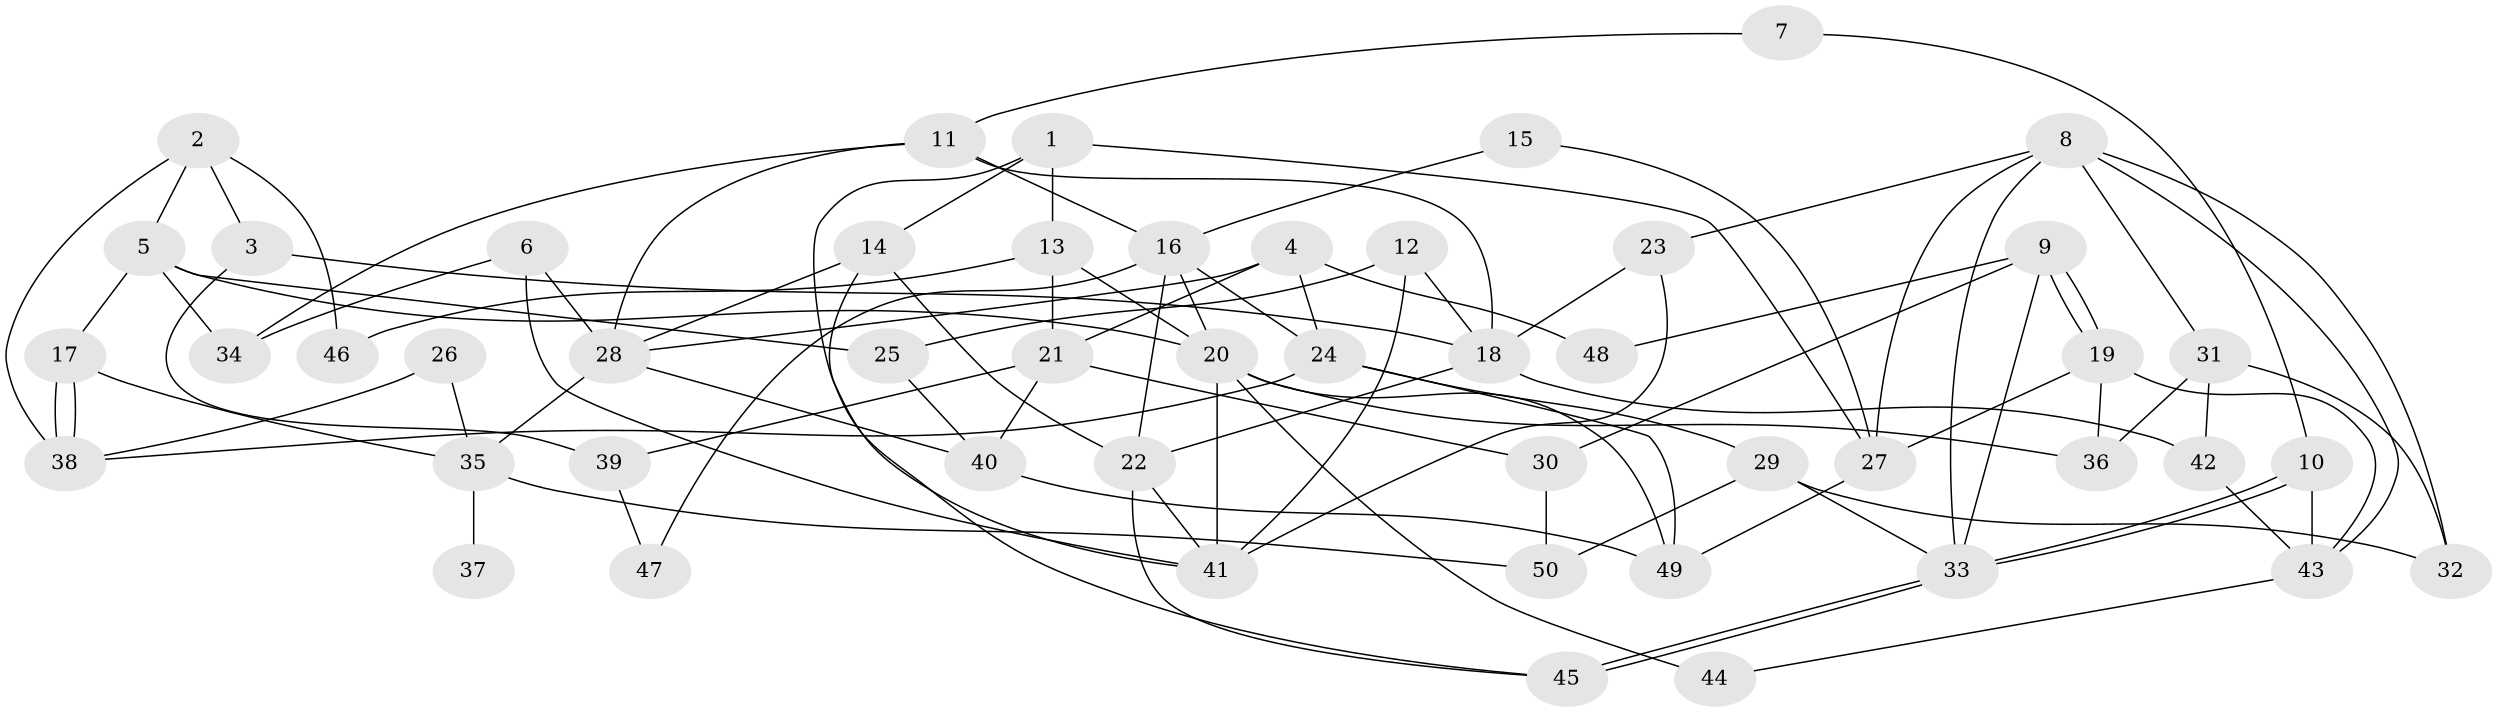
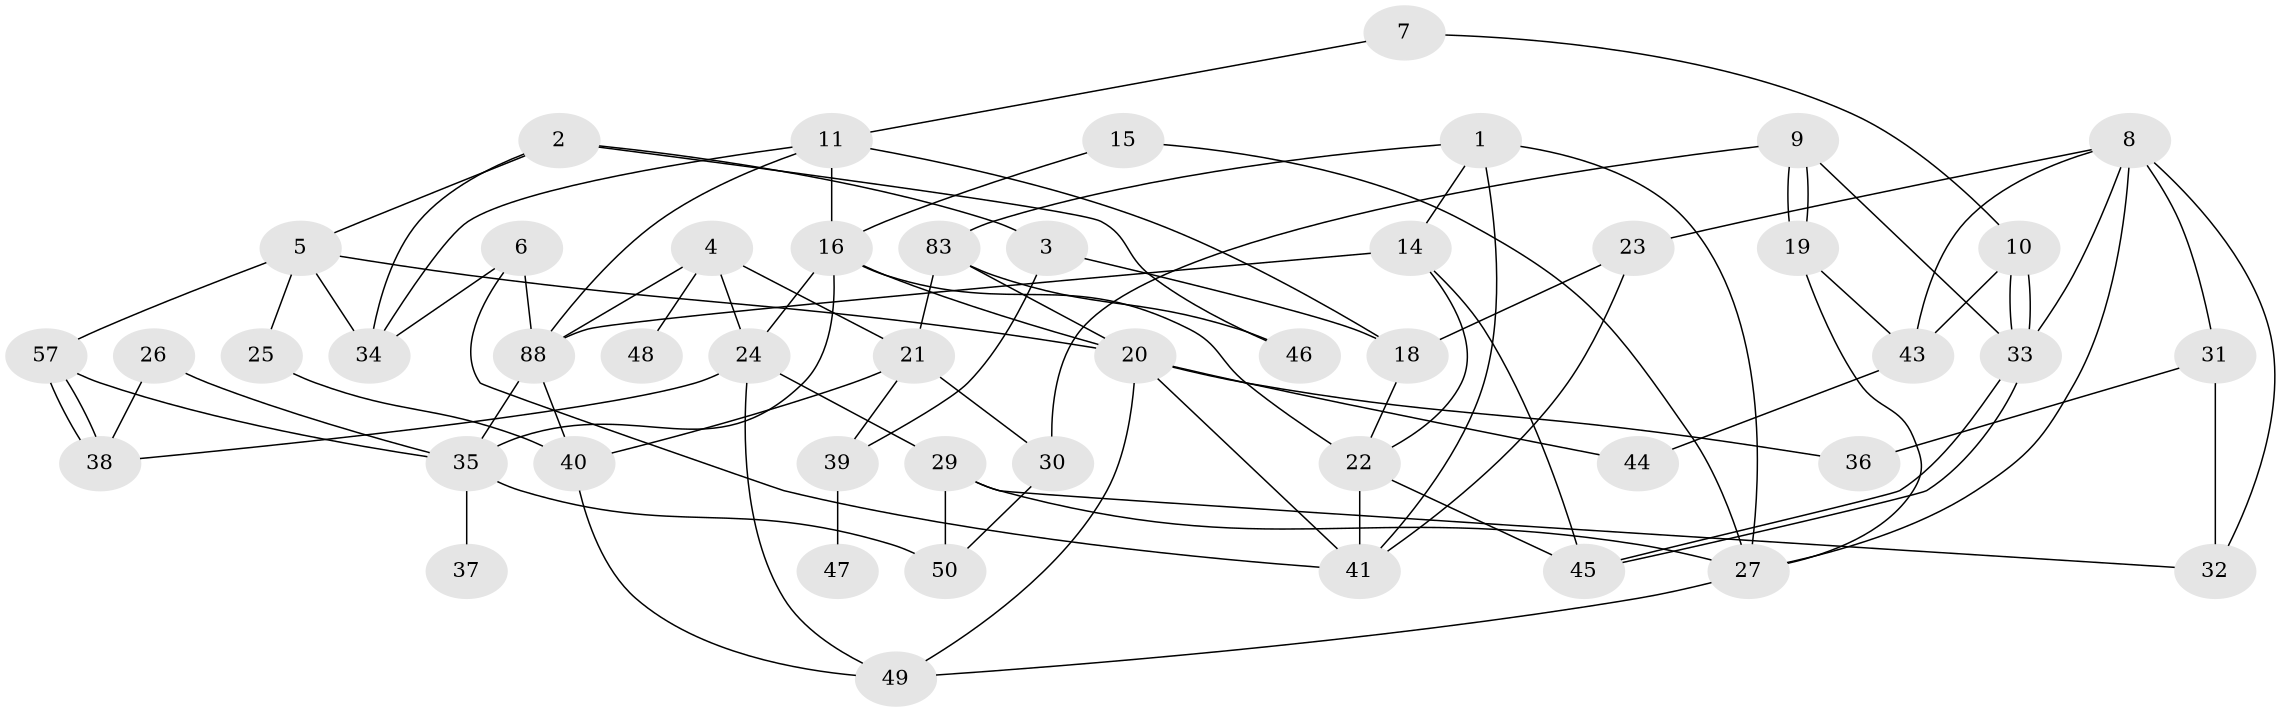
  graph {
    node [color=gray90 style=filled]
    1
-   13
+   13 [label=83]
    14
    27
    41
    46
    21
    20
-   28
+   28 [label=88]
    22
    45
    49
    2
    3
    5
    38
    18
    39
-   17
+   17 [label=57]
    25
    34
-   42
    47
    4
    24
    48
    30
    40
    29
    35
    36
    44
    6
    11
    16
    7
    10
    33
    43
    8
    23
    31
    32
    9
    19
    50
-   12
    15
    37
    26
    1 -- 13
    1 -- 14
    1 -- 27
    1 -- 41
    13 -- 46
    13 -- 21
    13 -- 20
    14 -- 28
    14 -- 22
    14 -- 45
    27 -- 49
    21 -- 39
    21 -- 30
    21 -- 40
    20 -- 41
    20 -- 49
    20 -- 36
    20 -- 44
    28 -- 40
    28 -- 35
    22 -- 41
    22 -- 45
    2 -- 46
    2 -- 3
    2 -- 5
-   2 -- 38
+   2 -- 34
    3 -- 18
    3 -- 39
    5 -- 20
    5 -- 17
    5 -- 25
    5 -- 34
    18 -- 22
-   18 -- 42
    39 -- 47
    17 -- 38
    17 -- 38
    17 -- 35
    25 -- 40
-   42 -- 43
    4 -- 21
    4 -- 28
    4 -- 24
    4 -- 48
    24 -- 49
    24 -- 38
    24 -- 29
    30 -- 50
    40 -- 49
-   29 -- 33
+   29 -- 27
    29 -- 32
    29 -- 50
    35 -- 50
    35 -- 37
    6 -- 41
    6 -- 28
    6 -- 34
    11 -- 28
    11 -- 18
    11 -- 34
    11 -- 16
    16 -- 20
    16 -- 22
-   16 -- 47
+   16 -- 35
    16 -- 24
    7 -- 11
    7 -- 10
    10 -- 33
    10 -- 33
    10 -- 43
    33 -- 45
    33 -- 45
    43 -- 44
    8 -- 27
    8 -- 33
    8 -- 43
    8 -- 23
    8 -- 31
    8 -- 32
    23 -- 41
    23 -- 18
-   31 -- 42
    31 -- 36
    31 -- 32
-   9 -- 48
    9 -- 30
    9 -- 33
    9 -- 19
    9 -- 19
    19 -- 27
-   19 -- 36
    19 -- 43
-   12 -- 41
-   12 -- 18
-   12 -- 25
    15 -- 27
    15 -- 16
    26 -- 38
    26 -- 35
  }
